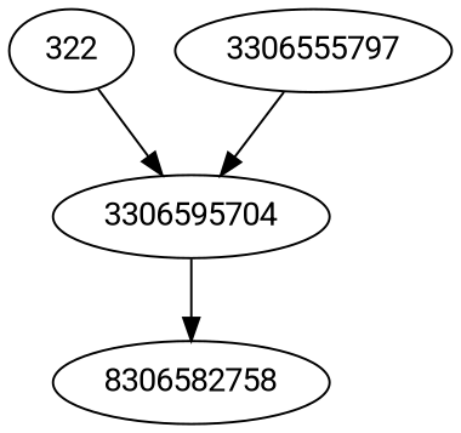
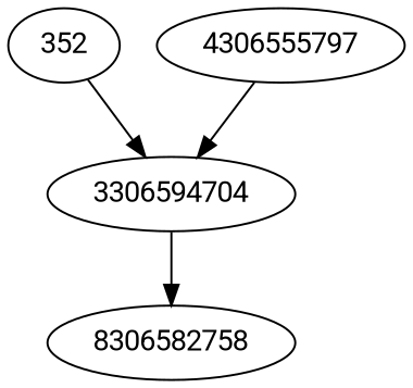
  strict digraph {
    fontname=Roboto
    node [fontname=Roboto]
    edge [fontname=Roboto]
-   352 [label=322]
-   3306594704 [label=3306595704]
+   352
+   3306594704
    n3 [label=8306582758]
-   3306555797
+   3306555797 [label=4306555797]
    352 -> 3306594704
    3306594704 -> n3
    3306555797 -> 3306594704
  }
